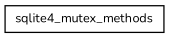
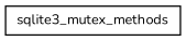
  digraph {
    rankdir=LR
    fontname=Nunito
-   n1 [color=black fillcolor=white fontname=Nunito fontsize=10 height=0.2 label=sqlite4_mutex_methods shape=record style=filled width=0.4]
+   n1 [color=black fillcolor=white fontname=Nunito fontsize=10 height=0.2 label=sqlite3_mutex_methods shape=record style=filled width=0.4]
  }
